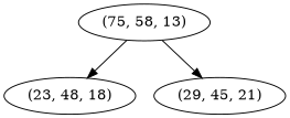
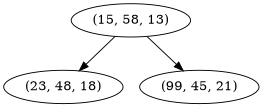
  digraph {
-   "(15, 58, 13)" [label="(75, 58, 13)"]
+   "(15, 58, 13)"
    "(23, 48, 18)"
-   "(29, 45, 21)"
+   "(29, 45, 21)" [label="(99, 45, 21)"]
    "(15, 58, 13)" -> "(23, 48, 18)"
    "(15, 58, 13)" -> "(29, 45, 21)"
  }
